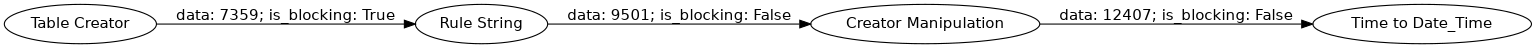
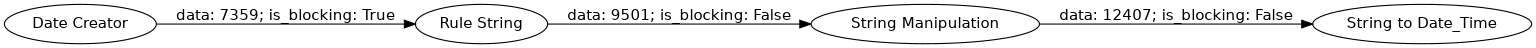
  digraph {
    fontname="DejaVu Sans"
    rankdir=LR
    node [fontname="DejaVu Sans"]
    edge [fontname="DejaVu Sans"]
-   n1 [label="Table Creator"]
+   n1 [label="Date Creator"]
    n2 [label="Rule String"]
-   n3 [label="Creator Manipulation"]
-   n4 [label="Time to Date_Time"]
+   n3 [label="String Manipulation"]
+   n4 [label="String to Date_Time"]
    n1 -> n2 [label="data: 7359; is_blocking: True"]
    n2 -> n3 [label="data: 9501; is_blocking: False"]
    n3 -> n4 [label="data: 12407; is_blocking: False"]
  }
